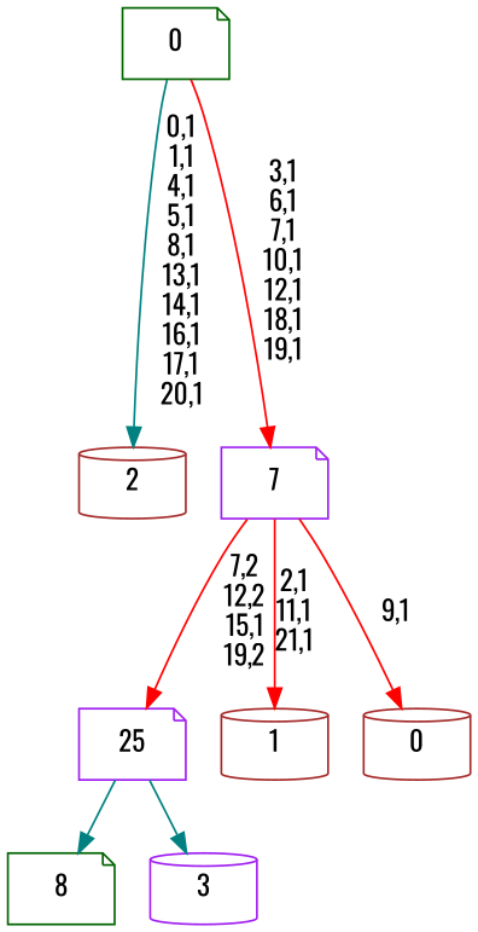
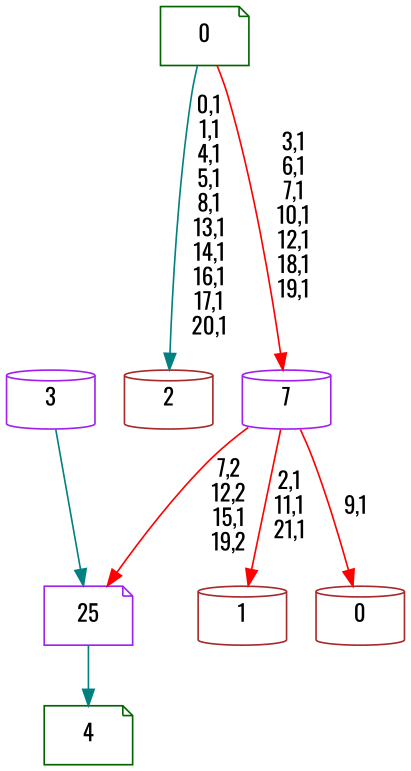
  digraph {
    fontname=Oswald
    node [color=purple fontname=Oswald shape=cylinder]
    edge [color=red fontname=Oswald]
-   n1 [color=darkgreen label=8 shape=note]
+   n1 [color=darkgreen label=4 shape=note]
    n2 [label=3]
    25 [shape=note]
    n4 [color=brown label=2]
    n5 [color=brown label=1]
    n6 [color=brown label=0]
-   7 [shape=note]
+   7
    0 [color=darkgreen shape=note]
    25 -> n1 [color=teal]
-   25 -> n2 [color=teal]
+   n2 -> 25 [color=teal]
    7 -> 25 [label="7,2\n12,2\n15,1\n19,2"]
    7 -> n5 [label="2,1\n11,1\n21,1"]
    7 -> n6 [label="9,1"]
    0 -> n4 [color=teal label="0,1\n1,1\n4,1\n5,1\n8,1\n13,1\n14,1\n16,1\n17,1\n20,1"]
    0 -> 7 [label="3,1\n6,1\n7,1\n10,1\n12,1\n18,1\n19,1"]
  }
